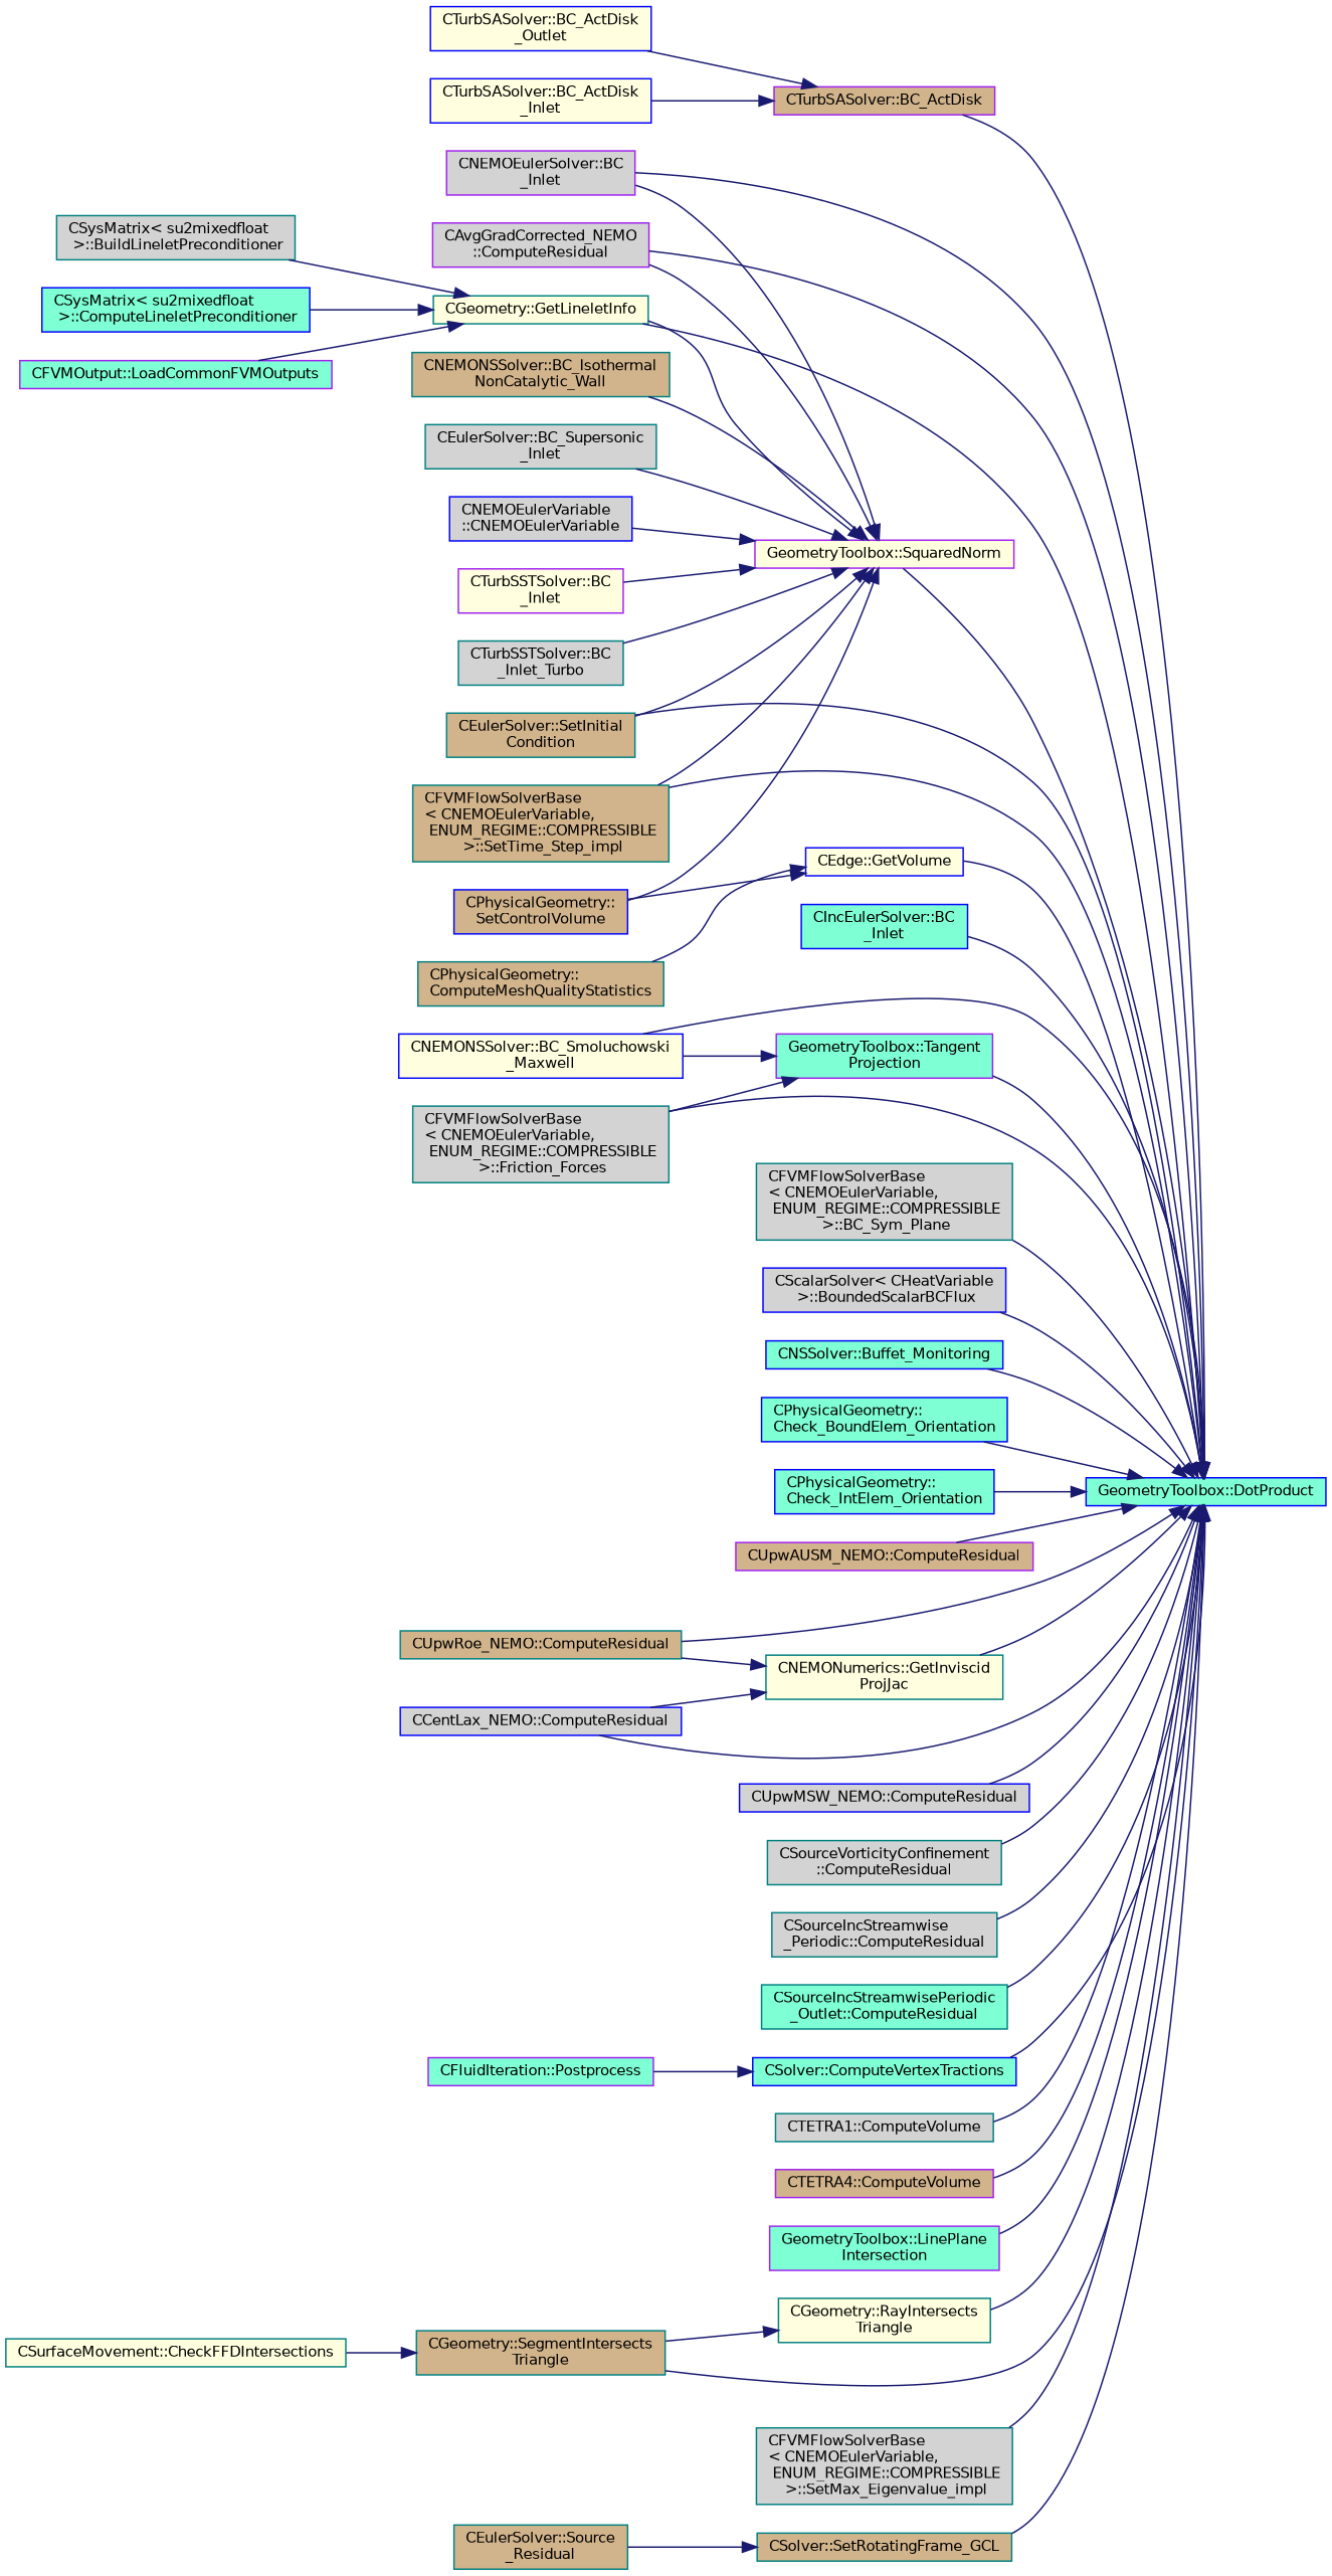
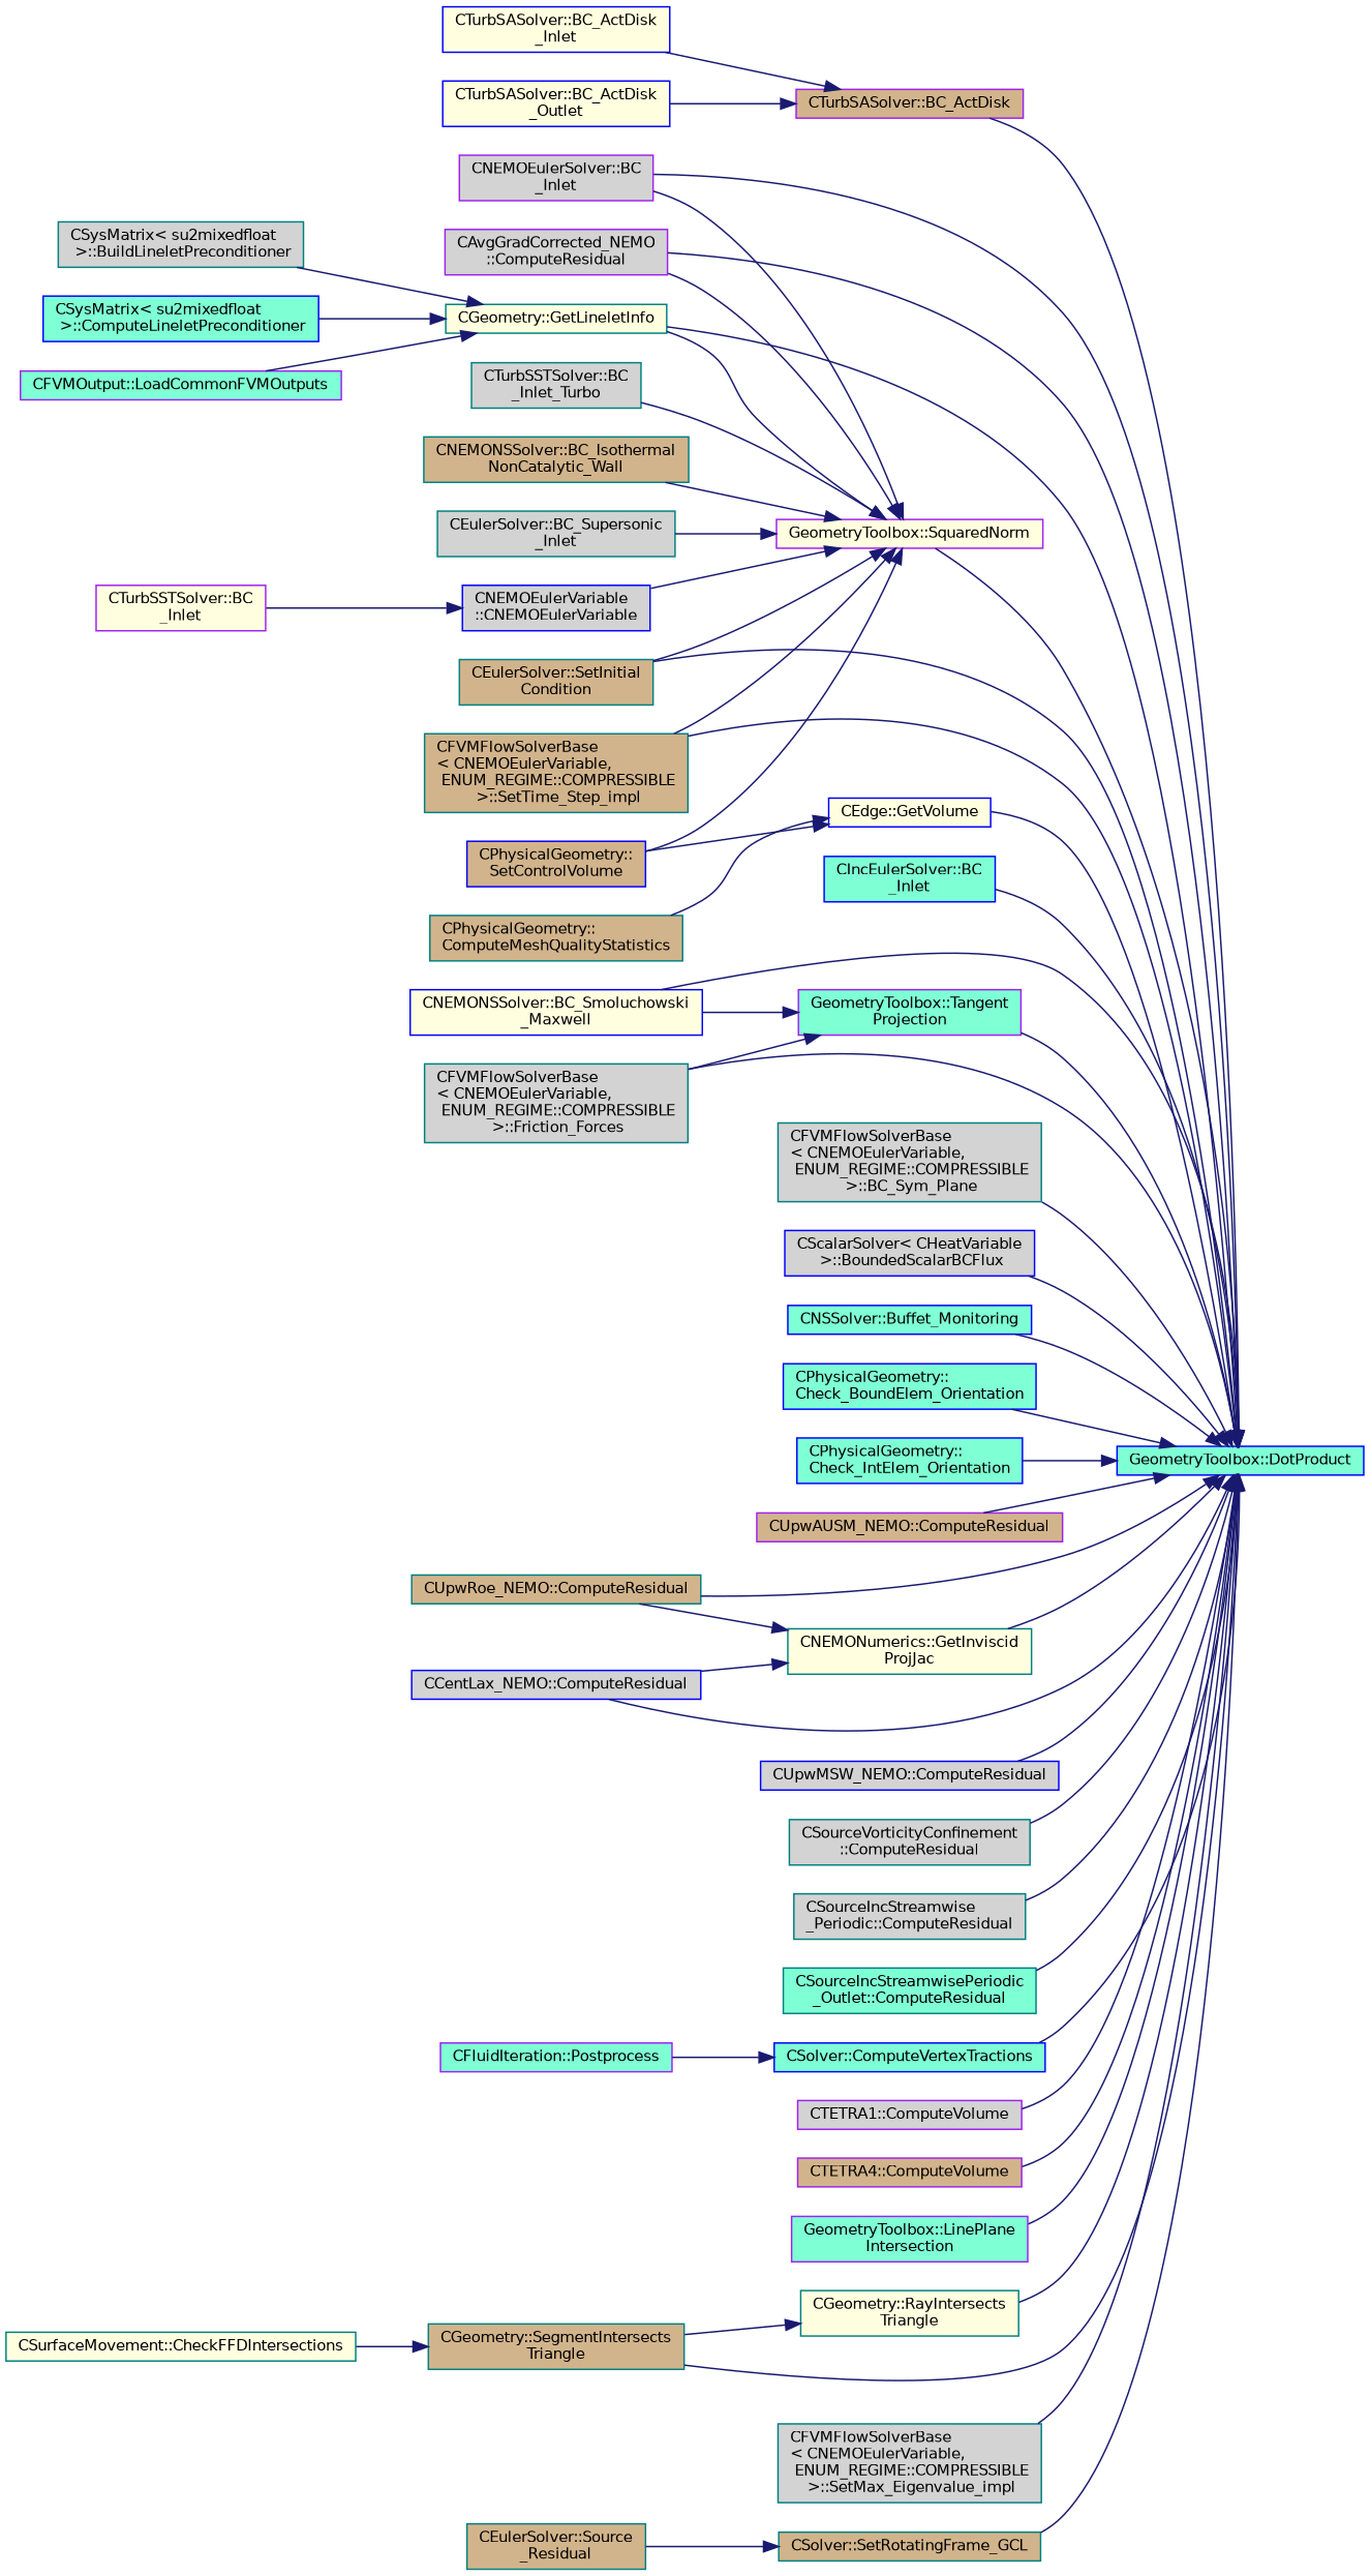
  digraph {
    rankdir=RL
    node [color=teal fillcolor=lightgrey fontname=Helvetica fontsize=10 shape=record style=filled]
    edge [color=midnightblue dir=back fontname=Helvetica fontsize=10 labelfontname=Helvetica labelfontsize=10 style=solid]
    n1 [color=blue fillcolor=aquamarine fontcolor=black height=0.2 label="GeometryToolbox::DotProduct" width=0.4]
    n2 [color=purple fillcolor=tan height=0.2 label="CTurbSASolver::BC_ActDisk" width=0.4]
    n3 [color=purple height=0.2 label="CNEMOEulerSolver::BC\l_Inlet" width=0.4]
    n4 [color=blue fillcolor=aquamarine height=0.2 label="CIncEulerSolver::BC\l_Inlet" width=0.4]
    n5 [color=blue fillcolor=lightyellow height=0.2 label="CNEMONSSolver::BC_Smoluchowski\l_Maxwell" width=0.4]
    n6 [height=0.2 label="CFVMFlowSolverBase\l\< CNEMOEulerVariable,\l ENUM_REGIME::COMPRESSIBLE\l \>::BC_Sym_Plane" width=0.4]
    n7 [color=blue height=0.2 label="CScalarSolver\< CHeatVariable\l \>::BoundedScalarBCFlux" width=0.4]
    n8 [color=blue fillcolor=aquamarine height=0.2 label="CNSSolver::Buffet_Monitoring" width=0.4]
    n9 [color=blue fillcolor=aquamarine height=0.2 label="CPhysicalGeometry::\lCheck_BoundElem_Orientation" width=0.4]
    n10 [color=blue fillcolor=aquamarine height=0.2 label="CPhysicalGeometry::\lCheck_IntElem_Orientation" width=0.4]
    n11 [color=purple fillcolor=tan height=0.2 label="CUpwAUSM_NEMO::ComputeResidual" width=0.4]
    n12 [fillcolor=tan height=0.2 label="CUpwRoe_NEMO::ComputeResidual" width=0.4]
    n13 [color=blue height=0.2 label="CCentLax_NEMO::ComputeResidual" width=0.4]
    n14 [color=blue height=0.2 label="CUpwMSW_NEMO::ComputeResidual" width=0.4]
    n15 [color=purple height=0.2 label="CAvgGradCorrected_NEMO\l::ComputeResidual" width=0.4]
    n16 [height=0.2 label="CSourceVorticityConfinement\l::ComputeResidual" width=0.4]
    n17 [height=0.2 label="CSourceIncStreamwise\l_Periodic::ComputeResidual" width=0.4]
    n18 [fillcolor=aquamarine height=0.2 label="CSourceIncStreamwisePeriodic\l_Outlet::ComputeResidual" width=0.4]
    n19 [color=blue fillcolor=aquamarine height=0.2 label="CSolver::ComputeVertexTractions" width=0.4]
-   n20 [height=0.2 label="CTETRA1::ComputeVolume" width=0.4]
+   n20 [color=purple height=0.2 label="CTETRA1::ComputeVolume" width=0.4]
    n21 [color=purple fillcolor=tan height=0.2 label="CTETRA4::ComputeVolume" width=0.4]
    n22 [height=0.2 label="CFVMFlowSolverBase\l\< CNEMOEulerVariable,\l ENUM_REGIME::COMPRESSIBLE\l \>::Friction_Forces" width=0.4]
    n23 [fillcolor=lightyellow height=0.2 label="CNEMONumerics::GetInviscid\lProjJac" width=0.4]
    n24 [fillcolor=lightyellow height=0.2 label="CGeometry::GetLineletInfo" width=0.4]
    n25 [color=blue fillcolor=lightyellow height=0.2 label="CEdge::GetVolume" width=0.4]
    n26 [color=purple fillcolor=aquamarine height=0.2 label="GeometryToolbox::LinePlane\lIntersection" width=0.4]
    n27 [fillcolor=lightyellow height=0.2 label="CGeometry::RayIntersects\lTriangle" width=0.4]
    n28 [fillcolor=tan height=0.2 label="CGeometry::SegmentIntersects\lTriangle" width=0.4]
    n29 [fillcolor=tan height=0.2 label="CEulerSolver::SetInitial\lCondition" width=0.4]
    n30 [height=0.2 label="CFVMFlowSolverBase\l\< CNEMOEulerVariable,\l ENUM_REGIME::COMPRESSIBLE\l \>::SetMax_Eigenvalue_impl" width=0.4]
    n31 [fillcolor=tan height=0.2 label="CSolver::SetRotatingFrame_GCL" width=0.4]
    n32 [fillcolor=tan height=0.2 label="CFVMFlowSolverBase\l\< CNEMOEulerVariable,\l ENUM_REGIME::COMPRESSIBLE\l \>::SetTime_Step_impl" width=0.4]
    n33 [color=purple fillcolor=lightyellow height=0.2 label="GeometryToolbox::SquaredNorm" width=0.4]
    n34 [color=purple fillcolor=aquamarine height=0.2 label="GeometryToolbox::Tangent\lProjection" width=0.4]
    n35 [color=blue fillcolor=lightyellow height=0.2 label="CTurbSASolver::BC_ActDisk\l_Inlet" width=0.4]
    n36 [color=blue fillcolor=lightyellow height=0.2 label="CTurbSASolver::BC_ActDisk\l_Outlet" width=0.4]
    n37 [color=purple fillcolor=aquamarine height=0.2 label="CFluidIteration::Postprocess" width=0.4]
    n38 [height=0.2 label="CSysMatrix\< su2mixedfloat\l \>::BuildLineletPreconditioner" width=0.4]
    n39 [color=blue fillcolor=aquamarine height=0.2 label="CSysMatrix\< su2mixedfloat\l \>::ComputeLineletPreconditioner" width=0.4]
    n40 [color=purple fillcolor=aquamarine height=0.2 label="CFVMOutput::LoadCommonFVMOutputs" width=0.4]
    n41 [fillcolor=tan height=0.2 label="CPhysicalGeometry::\lComputeMeshQualityStatistics" width=0.4]
    n42 [color=blue fillcolor=tan height=0.2 label="CPhysicalGeometry::\lSetControlVolume" width=0.4]
    n43 [fillcolor=lightyellow height=0.2 label="CSurfaceMovement::CheckFFDIntersections" width=0.4]
    n44 [fillcolor=tan height=0.2 label="CEulerSolver::Source\l_Residual" width=0.4]
    n45 [color=purple fillcolor=lightyellow height=0.2 label="CTurbSSTSolver::BC\l_Inlet" width=0.4]
    n46 [height=0.2 label="CTurbSSTSolver::BC\l_Inlet_Turbo" width=0.4]
    n47 [fillcolor=tan height=0.2 label="CNEMONSSolver::BC_Isothermal\lNonCatalytic_Wall" width=0.4]
    n48 [height=0.2 label="CEulerSolver::BC_Supersonic\l_Inlet" width=0.4]
    n49 [color=blue height=0.2 label="CNEMOEulerVariable\l::CNEMOEulerVariable" width=0.4]
    n1 -> n2
    n1 -> n3
    n1 -> n4
    n1 -> n5
    n1 -> n6
    n1 -> n7
    n1 -> n8
    n1 -> n9
    n1 -> n10
    n1 -> n11
    n1 -> n12
    n1 -> n13
    n1 -> n14
    n1 -> n15
    n1 -> n16
    n1 -> n17
    n1 -> n18
    n1 -> n19
    n1 -> n20
    n1 -> n21
    n1 -> n22
    n1 -> n23
    n1 -> n24
    n1 -> n25
    n1 -> n26
    n1 -> n27
    n1 -> n28
    n1 -> n29
    n1 -> n30
    n1 -> n31
    n1 -> n32
    n1 -> n33
    n1 -> n34
    n2 -> n35
    n2 -> n36
    n19 -> n37
    n23 -> n12
    n23 -> n13
    n24 -> n38
    n24 -> n39
    n24 -> n40
    n25 -> n41
    n25 -> n42
    n27 -> n28
    n28 -> n43
    n31 -> n44
    n33 -> n3
    n33 -> n15
    n33 -> n24
    n33 -> n29
    n33 -> n32
    n33 -> n42
-   n33 -> n45
+   n49 -> n45
    n33 -> n46
    n33 -> n47
    n33 -> n48
    n33 -> n49
    n34 -> n5
    n34 -> n22
  }
